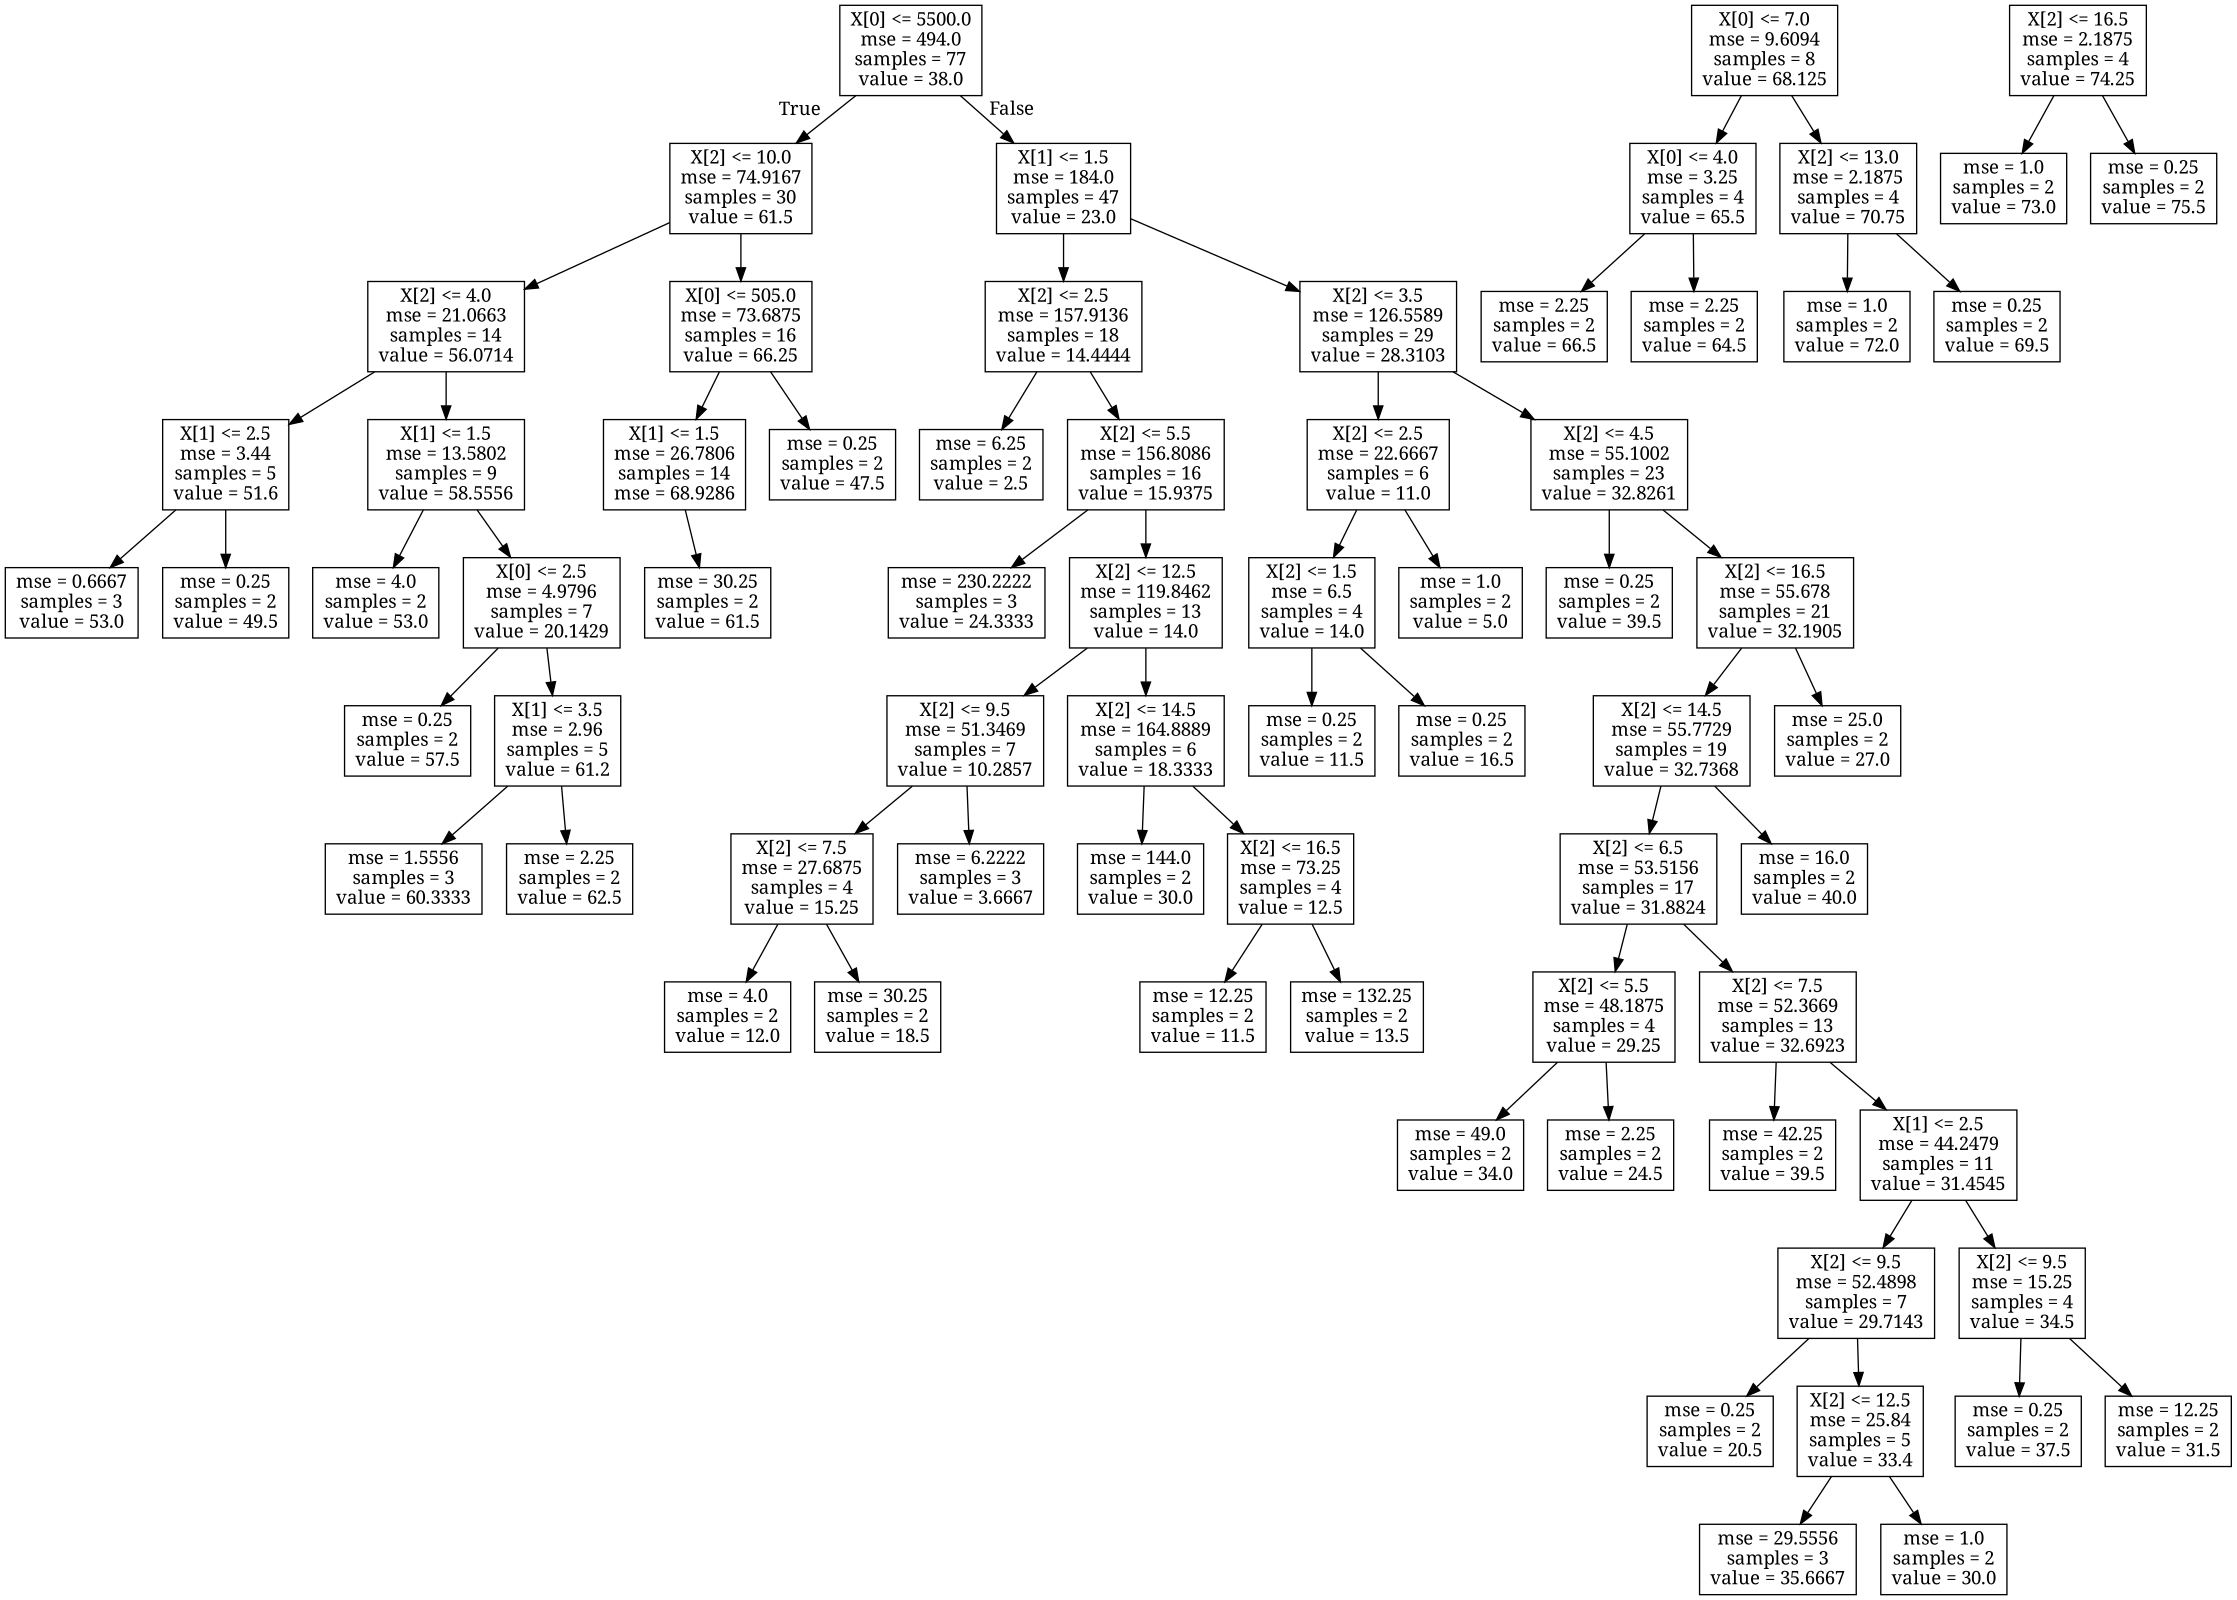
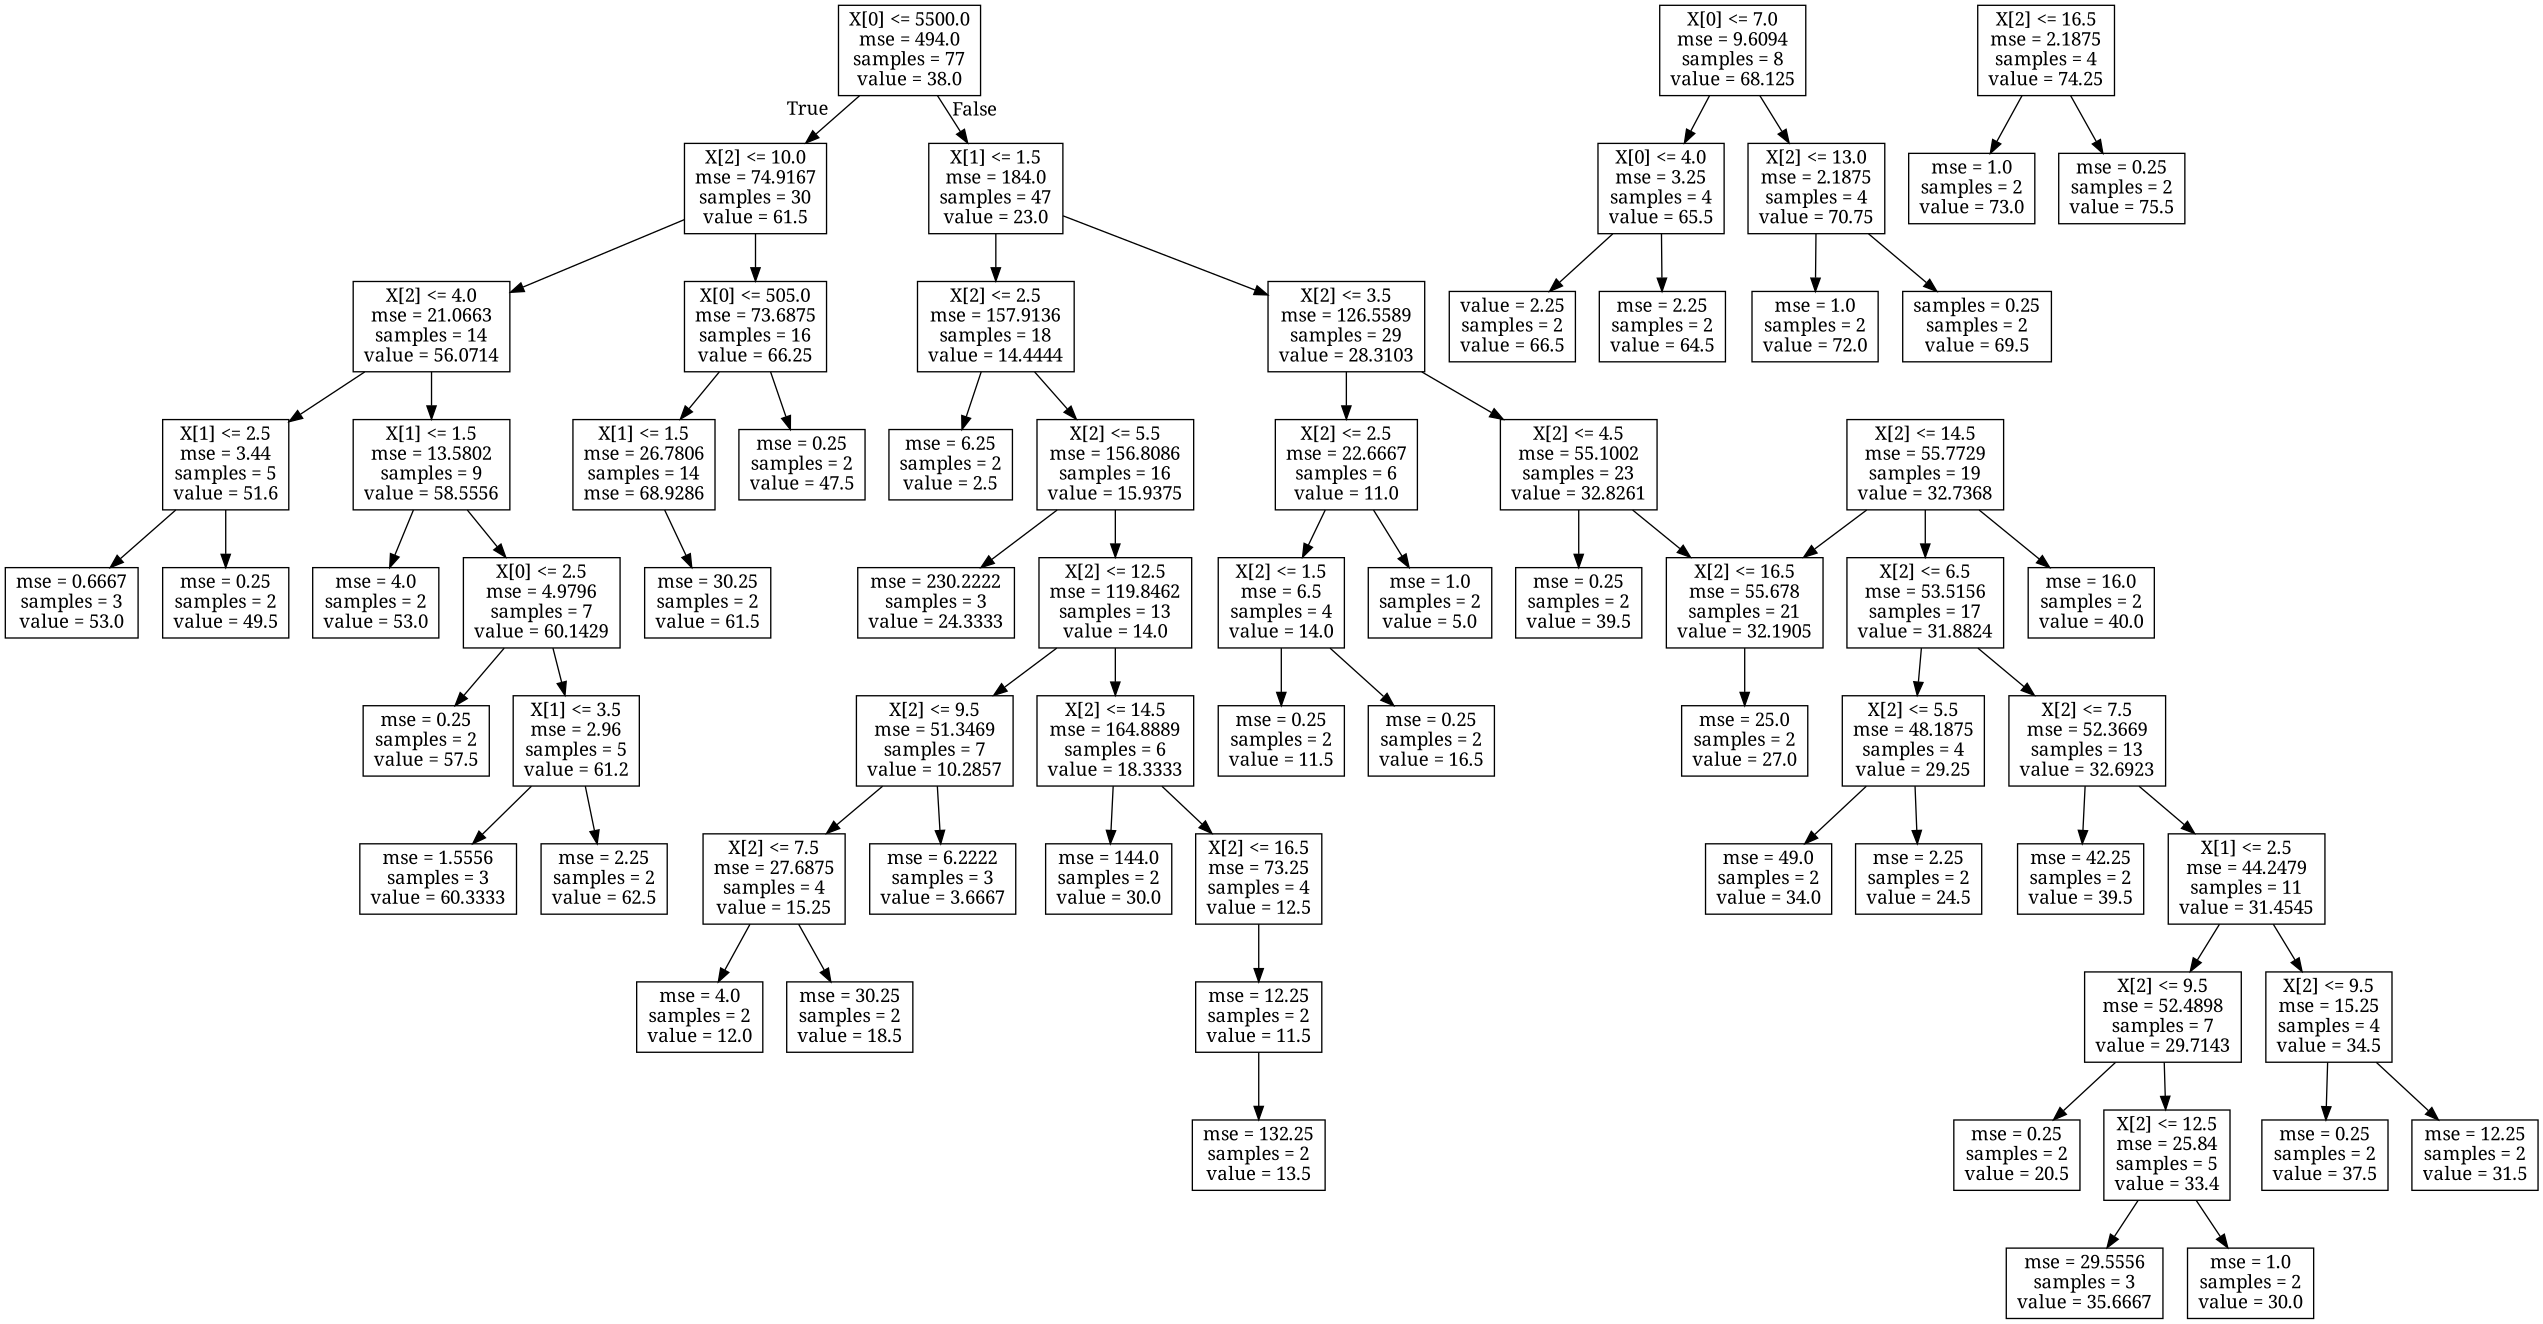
  digraph {
    fontname="Noto Serif"
    node [fontname="Noto Serif" shape=box]
    edge [fontname="Noto Serif"]
    n1 [label="X[0] <= 5500.0\nmse = 494.0\nsamples = 77\nvalue = 38.0"]
    n2 [label="X[2] <= 10.0\nmse = 74.9167\nsamples = 30\nvalue = 61.5"]
    n3 [label="X[1] <= 1.5\nmse = 184.0\nsamples = 47\nvalue = 23.0"]
    n4 [label="X[2] <= 4.0\nmse = 21.0663\nsamples = 14\nvalue = 56.0714"]
    n5 [label="X[0] <= 505.0\nmse = 73.6875\nsamples = 16\nvalue = 66.25"]
    n6 [label="X[2] <= 2.5\nmse = 157.9136\nsamples = 18\nvalue = 14.4444"]
    n7 [label="X[2] <= 3.5\nmse = 126.5589\nsamples = 29\nvalue = 28.3103"]
    n8 [label="X[1] <= 2.5\nmse = 3.44\nsamples = 5\nvalue = 51.6"]
    n9 [label="X[1] <= 1.5\nmse = 13.5802\nsamples = 9\nvalue = 58.5556"]
    n10 [label="X[1] <= 1.5\nmse = 26.7806\nsamples = 14\nmse = 68.9286"]
    n11 [label="mse = 0.25\nsamples = 2\nvalue = 47.5"]
    n12 [label="mse = 0.6667\nsamples = 3\nvalue = 53.0"]
    n13 [label="mse = 0.25\nsamples = 2\nvalue = 49.5"]
    n14 [label="mse = 4.0\nsamples = 2\nvalue = 53.0"]
-   n15 [label="X[0] <= 2.5\nmse = 4.9796\nsamples = 7\nvalue = 20.1429"]
+   n15 [label="X[0] <= 2.5\nmse = 4.9796\nsamples = 7\nvalue = 60.1429"]
    n16 [label="mse = 0.25\nsamples = 2\nvalue = 57.5"]
    n17 [label="X[1] <= 3.5\nmse = 2.96\nsamples = 5\nvalue = 61.2"]
    n18 [label="mse = 1.5556\nsamples = 3\nvalue = 60.3333"]
    n19 [label="mse = 2.25\nsamples = 2\nvalue = 62.5"]
    n20 [label="mse = 30.25\nsamples = 2\nvalue = 61.5"]
    n21 [label="X[0] <= 7.0\nmse = 9.6094\nsamples = 8\nvalue = 68.125"]
    n22 [label="X[0] <= 4.0\nmse = 3.25\nsamples = 4\nvalue = 65.5"]
    n23 [label="X[2] <= 13.0\nmse = 2.1875\nsamples = 4\nvalue = 70.75"]
    n24 [label="X[2] <= 16.5\nmse = 2.1875\nsamples = 4\nvalue = 74.25"]
    n25 [label="mse = 1.0\nsamples = 2\nvalue = 73.0"]
    n26 [label="mse = 0.25\nsamples = 2\nvalue = 75.5"]
-   n27 [label="mse = 2.25\nsamples = 2\nvalue = 66.5"]
+   n27 [label="value = 2.25\nsamples = 2\nvalue = 66.5"]
    n28 [label="mse = 2.25\nsamples = 2\nvalue = 64.5"]
    n29 [label="mse = 1.0\nsamples = 2\nvalue = 72.0"]
-   n30 [label="mse = 0.25\nsamples = 2\nvalue = 69.5"]
+   n30 [label="samples = 0.25\nsamples = 2\nvalue = 69.5"]
    n31 [label="mse = 6.25\nsamples = 2\nvalue = 2.5"]
    n32 [label="X[2] <= 5.5\nmse = 156.8086\nsamples = 16\nvalue = 15.9375"]
    n33 [label="X[2] <= 2.5\nmse = 22.6667\nsamples = 6\nvalue = 11.0"]
    n34 [label="X[2] <= 4.5\nmse = 55.1002\nsamples = 23\nvalue = 32.8261"]
    n35 [label="mse = 230.2222\nsamples = 3\nvalue = 24.3333"]
    n36 [label="X[2] <= 12.5\nmse = 119.8462\nsamples = 13\nvalue = 14.0"]
    n37 [label="X[2] <= 9.5\nmse = 51.3469\nsamples = 7\nvalue = 10.2857"]
    n38 [label="X[2] <= 14.5\nmse = 164.8889\nsamples = 6\nvalue = 18.3333"]
    n39 [label="X[2] <= 7.5\nmse = 27.6875\nsamples = 4\nvalue = 15.25"]
    n40 [label="mse = 6.2222\nsamples = 3\nvalue = 3.6667"]
    n41 [label="mse = 144.0\nsamples = 2\nvalue = 30.0"]
    n42 [label="X[2] <= 16.5\nmse = 73.25\nsamples = 4\nvalue = 12.5"]
    n43 [label="mse = 4.0\nsamples = 2\nvalue = 12.0"]
    n44 [label="mse = 30.25\nsamples = 2\nvalue = 18.5"]
    n45 [label="mse = 12.25\nsamples = 2\nvalue = 11.5"]
    n46 [label="mse = 132.25\nsamples = 2\nvalue = 13.5"]
    n47 [label="X[2] <= 1.5\nmse = 6.5\nsamples = 4\nvalue = 14.0"]
    n48 [label="mse = 1.0\nsamples = 2\nvalue = 5.0"]
    n49 [label="mse = 0.25\nsamples = 2\nvalue = 39.5"]
    n50 [label="X[2] <= 16.5\nmse = 55.678\nsamples = 21\nvalue = 32.1905"]
    n51 [label="mse = 0.25\nsamples = 2\nvalue = 11.5"]
    n52 [label="mse = 0.25\nsamples = 2\nvalue = 16.5"]
    n53 [label="X[2] <= 14.5\nmse = 55.7729\nsamples = 19\nvalue = 32.7368"]
    n54 [label="mse = 25.0\nsamples = 2\nvalue = 27.0"]
    n55 [label="X[2] <= 6.5\nmse = 53.5156\nsamples = 17\nvalue = 31.8824"]
    n56 [label="mse = 16.0\nsamples = 2\nvalue = 40.0"]
    n57 [label="X[2] <= 5.5\nmse = 48.1875\nsamples = 4\nvalue = 29.25"]
    n58 [label="X[2] <= 7.5\nmse = 52.3669\nsamples = 13\nvalue = 32.6923"]
    n59 [label="mse = 49.0\nsamples = 2\nvalue = 34.0"]
    n60 [label="mse = 2.25\nsamples = 2\nvalue = 24.5"]
    n61 [label="mse = 42.25\nsamples = 2\nvalue = 39.5"]
    n62 [label="X[1] <= 2.5\nmse = 44.2479\nsamples = 11\nvalue = 31.4545"]
    n63 [label="X[2] <= 9.5\nmse = 52.4898\nsamples = 7\nvalue = 29.7143"]
    n64 [label="X[2] <= 9.5\nmse = 15.25\nsamples = 4\nvalue = 34.5"]
    n65 [label="mse = 0.25\nsamples = 2\nvalue = 20.5"]
    n66 [label="X[2] <= 12.5\nmse = 25.84\nsamples = 5\nvalue = 33.4"]
    n67 [label="mse = 0.25\nsamples = 2\nvalue = 37.5"]
    n68 [label="mse = 12.25\nsamples = 2\nvalue = 31.5"]
    n69 [label="mse = 29.5556\nsamples = 3\nvalue = 35.6667"]
    n70 [label="mse = 1.0\nsamples = 2\nvalue = 30.0"]
    n1 -> n2 [headlabel=True labelangle=45 labeldistance=2.5]
    n1 -> n3 [headlabel=False labelangle=-45 labeldistance=2.5]
    n2 -> n4
    n2 -> n5
    n3 -> n6
    n3 -> n7
    n4 -> n8
    n4 -> n9
    n5 -> n10
    n5 -> n11
    n6 -> n31
    n6 -> n32
    n7 -> n33
    n7 -> n34
    n8 -> n12
    n8 -> n13
    n9 -> n14
    n9 -> n15
    n10 -> n20
    n15 -> n16
    n15 -> n17
    n17 -> n18
    n17 -> n19
    n21 -> n22
    n21 -> n23
    n22 -> n27
    n22 -> n28
    n23 -> n29
    n23 -> n30
    n24 -> n25
    n24 -> n26
    n32 -> n35
    n32 -> n36
    n33 -> n47
    n33 -> n48
    n34 -> n49
    n34 -> n50
    n36 -> n37
    n36 -> n38
    n37 -> n39
    n37 -> n40
    n38 -> n41
    n38 -> n42
    n39 -> n43
    n39 -> n44
    n42 -> n45
-   n42 -> n46
+   n45 -> n46
    n47 -> n51
    n47 -> n52
-   n50 -> n53
+   n53 -> n50
    n50 -> n54
    n53 -> n55
    n53 -> n56
    n55 -> n57
    n55 -> n58
    n57 -> n59
    n57 -> n60
    n58 -> n61
    n58 -> n62
    n62 -> n63
    n62 -> n64
    n63 -> n65
    n63 -> n66
    n64 -> n67
    n64 -> n68
    n66 -> n69
    n66 -> n70
  }
